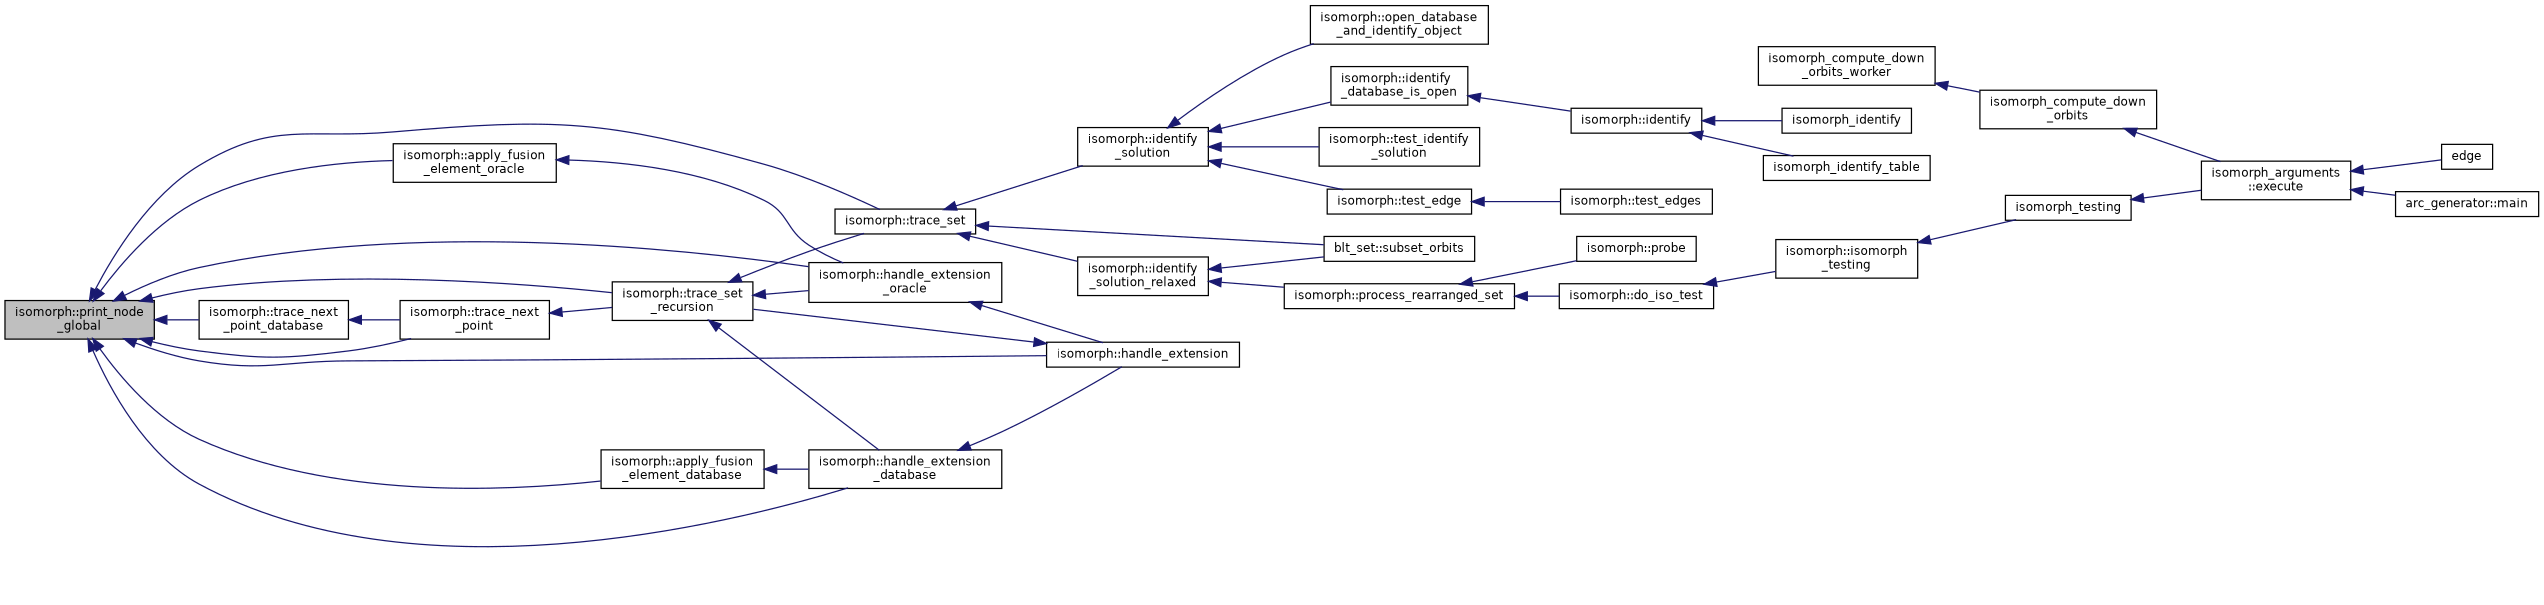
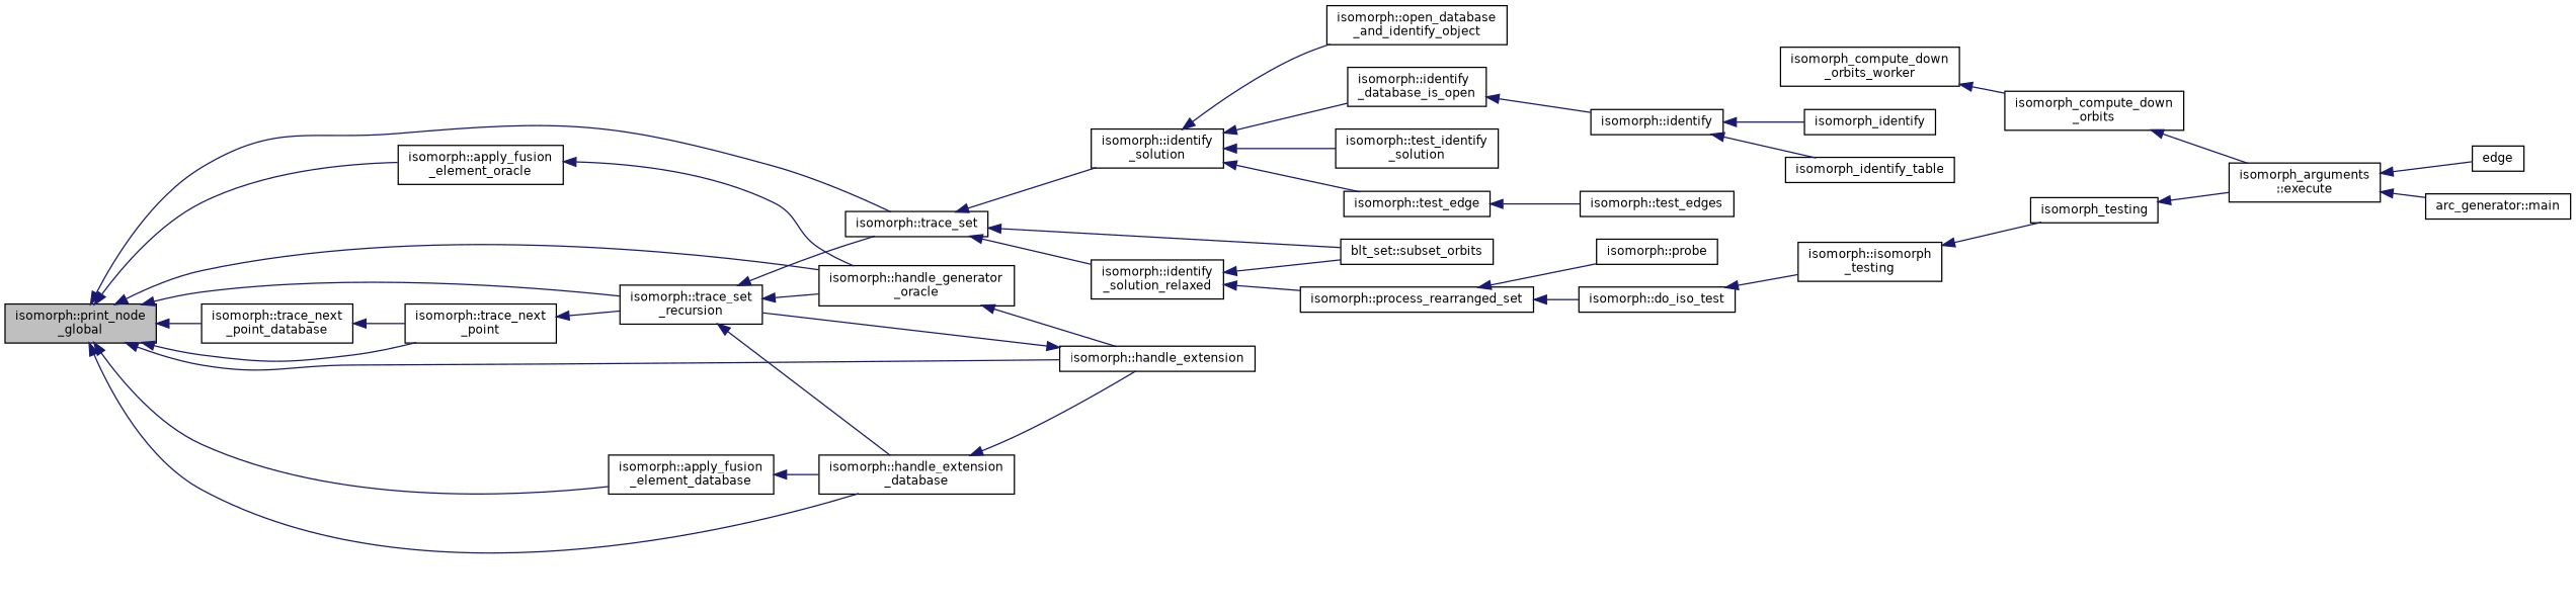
  digraph {
    rankdir=LR
    node [color=black fillcolor=white fontname=Helvetica fontsize=10 shape=record style=filled]
    edge [color=midnightblue dir=back fontname=Helvetica fontsize=10 labelfontname=Helvetica labelfontsize=10 style=solid]
    n1 [fillcolor=grey75 fontcolor=black height=0.2 label="isomorph::print_node\l_global" width=0.4]
    n2 [height=0.2 label="isomorph::trace_set" width=0.4]
    n3 [height=0.2 label="isomorph::trace_set\l_recursion" width=0.4]
    n4 [height=0.2 label="isomorph::handle_extension\l_database" width=0.4]
    n5 [height=0.2 label="isomorph::handle_extension" width=0.4]
-   n6 [height=0.2 label="isomorph::handle_extension\l_oracle" width=0.4]
+   n6 [height=0.2 label="isomorph::handle_generator\l_oracle" width=0.4]
    n7 [height=0.2 label="isomorph::trace_next\l_point" width=0.4]
    n8 [height=0.2 label="isomorph::trace_next\l_point_database" width=0.4]
    n9 [height=0.2 label="isomorph::apply_fusion\l_element_database" width=0.4]
    n10 [height=0.2 label="isomorph::apply_fusion\l_element_oracle" width=0.4]
    n11 [height=0.2 label="blt_set::subset_orbits" width=0.4]
    n12 [height=0.2 label="isomorph::identify\l_solution_relaxed" width=0.4]
    n13 [height=0.2 label="isomorph::identify\l_solution" width=0.4]
    n14 [height=0.2 label="isomorph::process_rearranged_set" width=0.4]
    n15 [height=0.2 label="isomorph::test_identify\l_solution" width=0.4]
    n16 [height=0.2 label="isomorph::test_edge" width=0.4]
    n17 [height=0.2 label="isomorph::open_database\l_and_identify_object" width=0.4]
    n18 [height=0.2 label="isomorph::identify\l_database_is_open" width=0.4]
    n19 [height=0.2 label="isomorph_compute_down\l_orbits_worker" width=0.4]
    n20 [height=0.2 label="isomorph_compute_down\l_orbits" width=0.4]
    n21 [height=0.2 label="isomorph_arguments\l::execute" width=0.4]
    n22 [height=0.2 label="edge" width=0.4]
    n23 [height=0.2 label="arc_generator::main" width=0.4]
    n24 [height=0.2 label="isomorph::probe" width=0.4]
    n25 [height=0.2 label="isomorph::do_iso_test" width=0.4]
    n26 [height=0.2 label="isomorph::isomorph\l_testing" width=0.4]
    n27 [height=0.2 label=isomorph_testing width=0.4]
    n28 [height=0.2 label="isomorph::test_edges" width=0.4]
    n29 [height=0.2 label="isomorph::identify" width=0.4]
    n30 [height=0.2 label=isomorph_identify width=0.4]
    n31 [height=0.2 label=isomorph_identify_table width=0.4]
    n1 -> n2
    n1 -> n3
    n1 -> n4
    n1 -> n5
    n1 -> n6
    n1 -> n7
    n1 -> n8
    n1 -> n9
    n1 -> n10
    n2 -> n11
    n2 -> n12
    n2 -> n13
    n3 -> n2
    n3 -> n4
    n3 -> n6
    n4 -> n5
    n5 -> n3
    n6 -> n5
    n7 -> n3
    n8 -> n7
    n9 -> n4
    n10 -> n6
    n12 -> n11
    n12 -> n14
    n13 -> n15
    n13 -> n16
    n13 -> n17
    n13 -> n18
    n14 -> n24
    n14 -> n25
    n16 -> n28
    n18 -> n29
    n19 -> n20
    n20 -> n21
    n21 -> n22
    n21 -> n23
    n25 -> n26
    n26 -> n27
    n27 -> n21
    n29 -> n30
    n29 -> n31
  }
